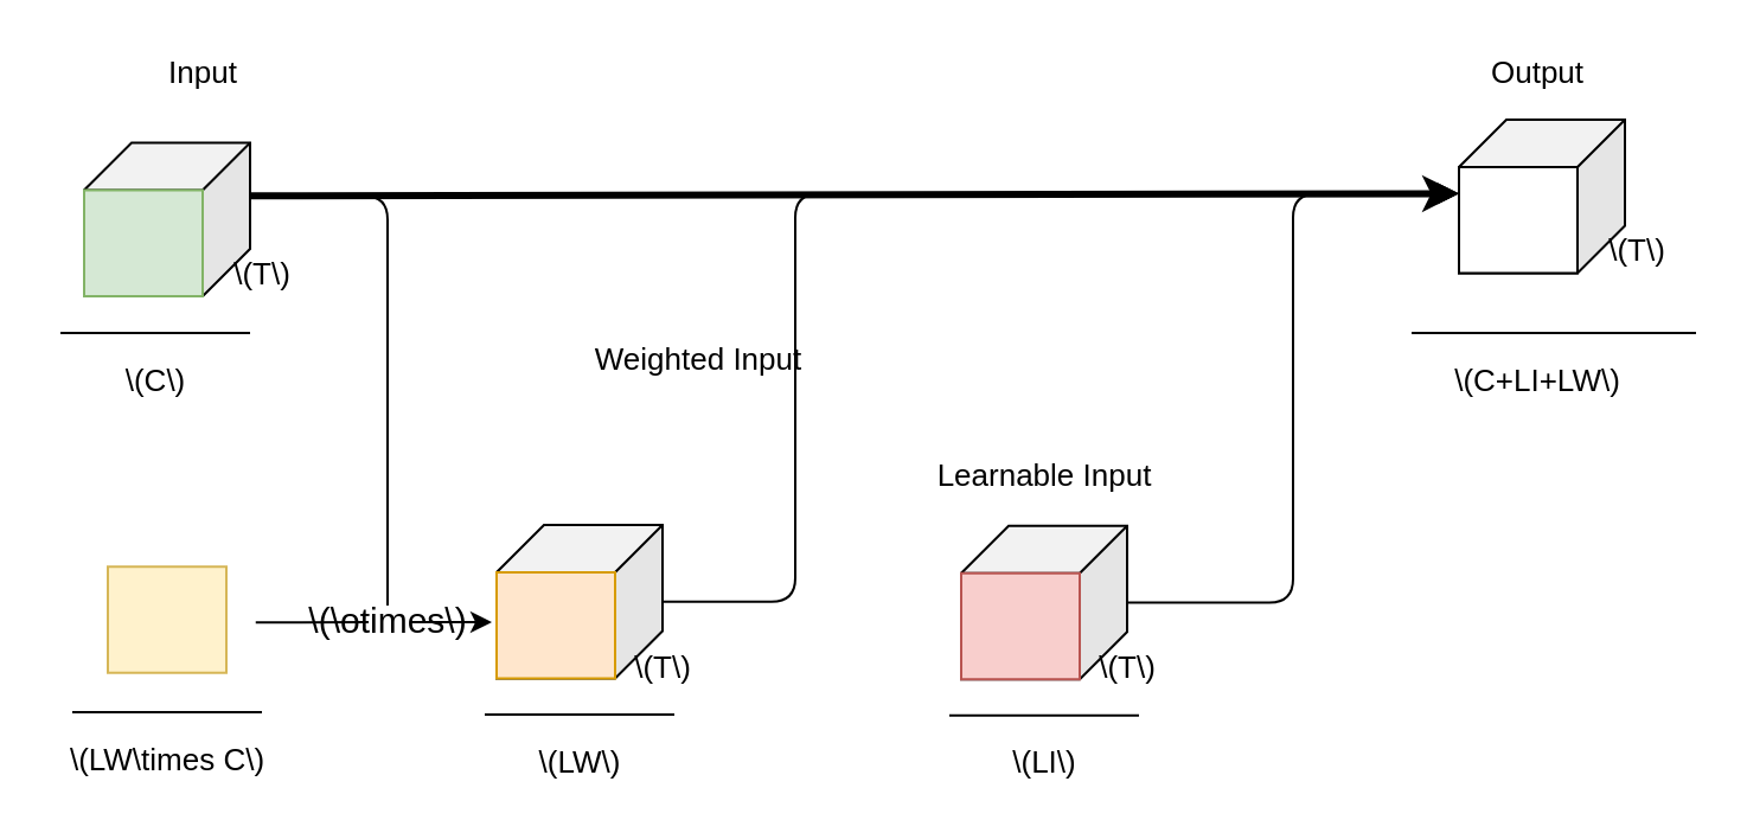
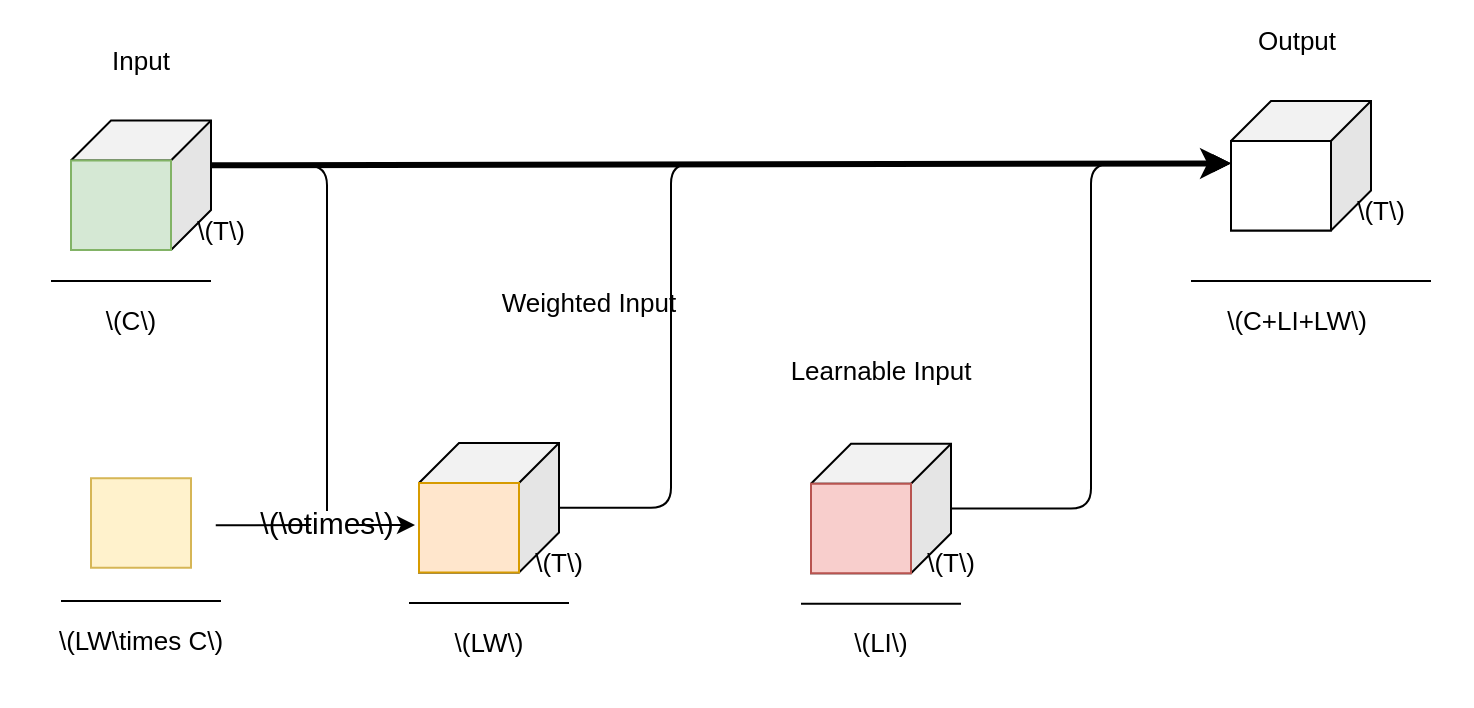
  <mxCell id="0" />
  <mxCell id="1" parent="0" />
  <mxCell id="2" style="edgeStyle=orthogonalEdgeStyle;rounded=1;orthogonalLoop=1;jettySize=auto;html=1;endArrow=none;endFill=0;strokeWidth=1;fontSize=15;exitX=0;exitY=0;exitDx=0;exitDy=22.375;exitPerimeter=0;" parent="1" source="3" edge="1"><mxGeometry relative="1" as="geometry"><mxPoint x="163" y="255" as="targetPoint" /><Array as="points"><mxPoint x="163" y="82" /></Array></mxGeometry></mxCell>
  <mxCell id="3" value="" style="shape=cube;whiteSpace=wrap;html=1;boundedLbl=1;backgroundOutline=1;darkOpacity=0.05;darkOpacity2=0.1;flipH=1;fillColor=#ffffff;gradientColor=none;" parent="1" vertex="1"><mxGeometry x="35" y="59.75" width="70" height="64.75" as="geometry" /></mxCell>
  <mxCell id="4" value="" style="rounded=0;whiteSpace=wrap;html=1;fillColor=#d5e8d4;strokeColor=#82b366;" parent="1" vertex="1"><mxGeometry x="35" y="79.75" width="50" height="44.75" as="geometry" /></mxCell>
- <mxCell id="5" value="Input" style="text;html=1;align=center;verticalAlign=middle;resizable=0;points=[];;autosize=1;fontSize=13;" parent="1" vertex="1"><mxGeometry x="65" y="20" width="40" height="20" as="geometry" /></mxCell>
+ <mxCell id="5" value="Input" style="text;html=1;align=center;verticalAlign=middle;resizable=0;points=[];;autosize=1;fontSize=13;" parent="1" vertex="1"><mxGeometry x="50" y="20" width="40" height="20" as="geometry" /></mxCell>
  <mxCell id="6" value="\(T\)" style="text;html=1;align=center;verticalAlign=middle;resizable=0;points=[];;autosize=1;fontSize=13;" parent="1" vertex="1"><mxGeometry x="90" y="104.5" width="40" height="20" as="geometry" /></mxCell>
  <mxCell id="7" value="" style="shape=cube;whiteSpace=wrap;html=1;boundedLbl=1;backgroundOutline=1;darkOpacity=0.05;darkOpacity2=0.1;flipH=1;fillColor=#ffffff;gradientColor=none;" parent="1" vertex="1"><mxGeometry x="615" y="50" width="70" height="64.75" as="geometry" /></mxCell>
  <mxCell id="8" value="" style="rounded=0;whiteSpace=wrap;html=1;" parent="1" vertex="1"><mxGeometry x="615" y="70" width="50" height="44.75" as="geometry" /></mxCell>
- <mxCell id="9" value="Output" style="text;html=1;align=center;verticalAlign=middle;resizable=0;points=[];;autosize=1;fontSize=13;" parent="1" vertex="1"><mxGeometry x="623" y="20" width="50" height="20" as="geometry" /></mxCell>
+ <mxCell id="9" value="Output" style="text;html=1;align=center;verticalAlign=middle;resizable=0;points=[];;autosize=1;fontSize=13;" parent="1" vertex="1"><mxGeometry x="623" y="10" width="50" height="20" as="geometry" /></mxCell>
  <mxCell id="10" value="\(T\)" style="text;html=1;align=center;verticalAlign=middle;resizable=0;points=[];;autosize=1;fontSize=13;" parent="1" vertex="1"><mxGeometry x="670" y="94.75" width="40" height="20" as="geometry" /></mxCell>
  <mxCell id="11" value="" style="endArrow=none;html=1;" parent="1" edge="1"><mxGeometry width="50" height="50" relative="1" as="geometry"><mxPoint x="595" y="140" as="sourcePoint" /><mxPoint x="715" y="140" as="targetPoint" /></mxGeometry></mxCell>
  <mxCell id="12" value="\(C+LI+LW\)" style="text;html=1;align=center;verticalAlign=middle;resizable=0;points=[];;autosize=1;fontSize=13;" parent="1" vertex="1"><mxGeometry x="603" y="150" width="90" height="20" as="geometry" /></mxCell>
  <mxCell id="13" value="" style="endArrow=none;html=1;" parent="1" edge="1"><mxGeometry width="50" height="50" relative="1" as="geometry"><mxPoint x="25" y="140" as="sourcePoint" /><mxPoint x="105" y="140" as="targetPoint" /></mxGeometry></mxCell>
  <mxCell id="14" value="\(C\)" style="text;html=1;align=center;verticalAlign=middle;resizable=0;points=[];;autosize=1;fontSize=13;" parent="1" vertex="1"><mxGeometry x="45" y="150" width="40" height="20" as="geometry" /></mxCell>
  <mxCell id="15" value="" style="rounded=0;whiteSpace=wrap;html=1;fillColor=#fff2cc;strokeColor=#d6b656;" parent="1" vertex="1"><mxGeometry x="45" y="238.62" width="50" height="44.75" as="geometry" /></mxCell>
  <mxCell id="16" value="" style="endArrow=none;html=1;" parent="1" edge="1"><mxGeometry width="50" height="50" relative="1" as="geometry"><mxPoint x="30" y="300" as="sourcePoint" /><mxPoint x="110" y="300" as="targetPoint" /></mxGeometry></mxCell>
  <mxCell id="17" value="\(LW\times C\)" style="text;html=1;align=center;verticalAlign=middle;resizable=0;points=[];;autosize=1;fontSize=13;" parent="1" vertex="1"><mxGeometry x="20" y="310" width="100" height="20" as="geometry" /></mxCell>
  <mxCell id="18" style="edgeStyle=orthogonalEdgeStyle;orthogonalLoop=1;jettySize=auto;html=1;endArrow=classic;endFill=1;entryX=0;entryY=0.25;entryDx=0;entryDy=0;rounded=1;" parent="1" source="19" target="8" edge="1"><mxGeometry relative="1" as="geometry"><mxPoint x="495" y="92" as="targetPoint" /><Array as="points"><mxPoint x="335" y="253" /><mxPoint x="335" y="81" /></Array></mxGeometry></mxCell>
  <mxCell id="19" value="" style="shape=cube;whiteSpace=wrap;html=1;boundedLbl=1;backgroundOutline=1;darkOpacity=0.05;darkOpacity2=0.1;flipH=1;fillColor=#ffffff;gradientColor=none;" parent="1" vertex="1"><mxGeometry x="209" y="221" width="70" height="64.75" as="geometry" /></mxCell>
  <mxCell id="20" value="" style="rounded=0;whiteSpace=wrap;html=1;fillColor=#ffe6cc;strokeColor=#d79b00;" parent="1" vertex="1"><mxGeometry x="209" y="241" width="50" height="44.75" as="geometry" /></mxCell>
  <mxCell id="21" value="\(T\)" style="text;html=1;align=center;verticalAlign=middle;resizable=0;points=[];;autosize=1;fontSize=13;" parent="1" vertex="1"><mxGeometry x="259" y="271" width="40" height="20" as="geometry" /></mxCell>
  <mxCell id="22" value="Weighted Input" style="text;html=1;align=center;verticalAlign=middle;resizable=0;points=[];;autosize=1;fontSize=13;" parent="1" vertex="1"><mxGeometry x="244" y="141" width="100" height="20" as="geometry" /></mxCell>
  <mxCell id="23" value="" style="endArrow=none;html=1;" parent="1" edge="1"><mxGeometry width="50" height="50" relative="1" as="geometry"><mxPoint x="204" y="301" as="sourcePoint" /><mxPoint x="284" y="301" as="targetPoint" /></mxGeometry></mxCell>
  <mxCell id="24" value="\(LW\)" style="text;html=1;align=center;verticalAlign=middle;resizable=0;points=[];;autosize=1;fontSize=13;" parent="1" vertex="1"><mxGeometry x="219" y="311" width="50" height="20" as="geometry" /></mxCell>
  <mxCell id="25" style="edgeStyle=orthogonalEdgeStyle;rounded=1;orthogonalLoop=1;jettySize=auto;html=1;entryX=0;entryY=0.25;entryDx=0;entryDy=0;endArrow=classic;endFill=1;" parent="1" source="26" target="8" edge="1"><mxGeometry relative="1" as="geometry" /></mxCell>
  <mxCell id="26" value="" style="shape=cube;whiteSpace=wrap;html=1;boundedLbl=1;backgroundOutline=1;darkOpacity=0.05;darkOpacity2=0.1;flipH=1;fillColor=#ffffff;gradientColor=none;" parent="1" vertex="1"><mxGeometry x="405" y="221.37" width="70" height="64.75" as="geometry" /></mxCell>
  <mxCell id="27" value="" style="rounded=0;whiteSpace=wrap;html=1;fillColor=#f8cecc;strokeColor=#b85450;" parent="1" vertex="1"><mxGeometry x="405" y="241.37" width="50" height="44.75" as="geometry" /></mxCell>
  <mxCell id="28" value="\(T\)" style="text;html=1;align=center;verticalAlign=middle;resizable=0;points=[];;autosize=1;fontSize=13;" parent="1" vertex="1"><mxGeometry x="455" y="271.37" width="40" height="20" as="geometry" /></mxCell>
- <mxCell id="29" value="Learnable Input" style="text;html=1;align=center;verticalAlign=middle;resizable=0;points=[];;autosize=1;fontSize=13;" parent="1" vertex="1"><mxGeometry x="385" y="190" width="110" height="20" as="geometry" /></mxCell>
+ <mxCell id="29" value="Learnable Input" style="text;html=1;align=center;verticalAlign=middle;resizable=0;points=[];;autosize=1;fontSize=13;" parent="1" vertex="1"><mxGeometry x="385" y="175" width="110" height="20" as="geometry" /></mxCell>
  <mxCell id="30" value="" style="endArrow=none;html=1;" parent="1" edge="1"><mxGeometry width="50" height="50" relative="1" as="geometry"><mxPoint x="400" y="301.37" as="sourcePoint" /><mxPoint x="480" y="301.37" as="targetPoint" /></mxGeometry></mxCell>
  <mxCell id="31" value="\(LI\)" style="text;html=1;align=center;verticalAlign=middle;resizable=0;points=[];;autosize=1;fontSize=13;" parent="1" vertex="1"><mxGeometry x="420" y="311.37" width="40" height="20" as="geometry" /></mxCell>
  <mxCell id="32" value="" style="endArrow=classic;html=1;exitX=0;exitY=0;exitDx=0;exitDy=22.375;exitPerimeter=0;entryX=0;entryY=0.25;entryDx=0;entryDy=0;strokeWidth=3;" parent="1" source="3" target="8" edge="1"><mxGeometry width="50" height="50" relative="1" as="geometry"><mxPoint x="405" y="220" as="sourcePoint" /><mxPoint x="455" y="170" as="targetPoint" /></mxGeometry></mxCell>
  <mxCell id="33" style="edgeStyle=orthogonalEdgeStyle;rounded=1;orthogonalLoop=1;jettySize=auto;html=1;endArrow=classic;endFill=1;strokeWidth=1;" parent="1" edge="1"><mxGeometry relative="1" as="geometry"><mxPoint x="173" y="262" as="sourcePoint" /><mxPoint x="207" y="262" as="targetPoint" /><Array as="points"><mxPoint x="173" y="262" /><mxPoint x="207" y="262" /></Array></mxGeometry></mxCell>
  <mxCell id="34" value="\(\otimes\)" style="text;html=1;align=center;verticalAlign=middle;resizable=0;points=[];autosize=1;connectable=0;allowArrows=0;fontSize=15;" parent="1" vertex="1"><mxGeometry x="123" y="251" width="80" height="20" as="geometry" /></mxCell>
  <mxCell id="35" value="" style="endArrow=none;html=1;strokeWidth=1;fontSize=15;exitX=-0.034;exitY=0.651;exitDx=0;exitDy=0;exitPerimeter=0;endFill=0;" parent="1" edge="1"><mxGeometry width="50" height="50" relative="1" as="geometry"><mxPoint x="107.38" y="262.152" as="sourcePoint" /><mxPoint x="155" y="262" as="targetPoint" /></mxGeometry></mxCell>
